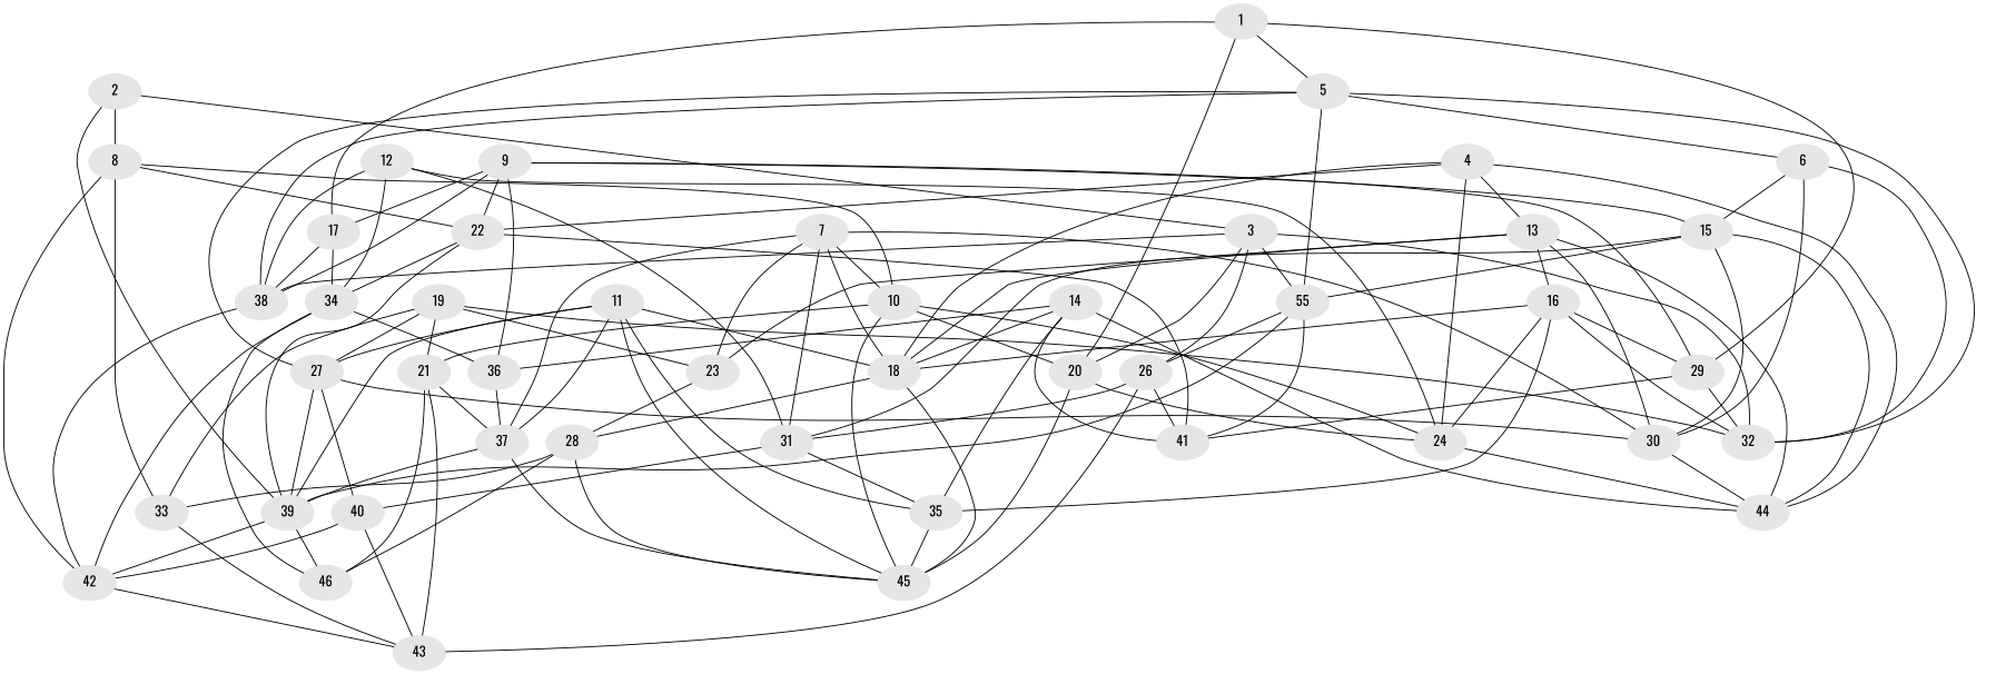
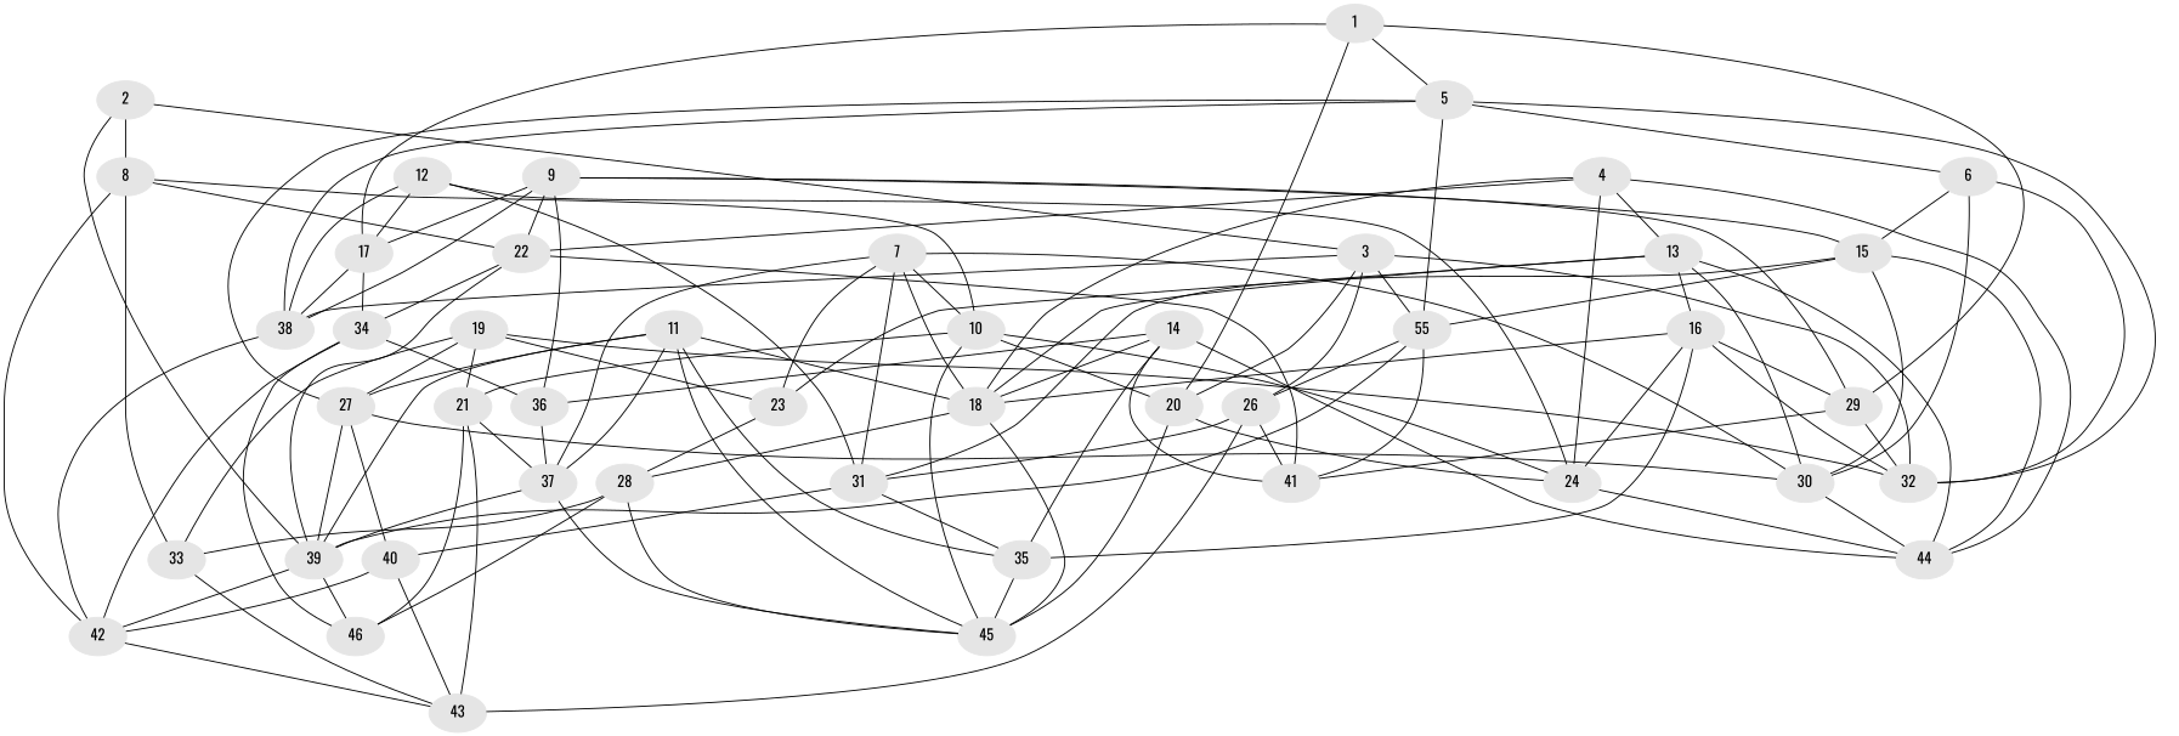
  graph {
    fontname=Oswald
    node [color=gray90 fontname=Oswald style=filled]
    edge [fontname=Oswald weight=1.0]
    1
    5
    17
    20
    29
    n6 [label=55]
    32
    38
    6
    27
    34
    24
    45
    41
    2
    3
    8
    39
    26
    4
    13
    18
    22
    44
    10
    33
    42
    46
    31
    43
    30
    23
    16
    28
    15
    40
    7
    37
    21
    35
    9
    36
    11
    12
    14
    19
    1 -- 5
    1 -- 17
    1 -- 20
    1 -- 29
    5 -- n6
    5 -- 32
    5 -- 38
    5 -- 6
    5 -- 27
    17 -- 38
    17 -- 34 [weight=2.0]
    20 -- 24
    20 -- 45 [weight=2.0]
    29 -- 32
    29 -- 41 [weight=2.0]
    n6 -- 41
    n6 -- 39
    n6 -- 26
    38 -- 42
    6 -- 32
    6 -- 30
    6 -- 15
    27 -- 39
    27 -- 30
    27 -- 40
    34 -- 42
    34 -- 46
    34 -- 36
    24 -- 44
    2 -- 3
    2 -- 8
    2 -- 39
    3 -- 20
    3 -- n6
    3 -- 32
    3 -- 38
    3 -- 26
    8 -- 22
    8 -- 10
    8 -- 33 [weight=2.0]
    8 -- 42
    39 -- 42
    39 -- 46
    26 -- 41
    26 -- 31
    26 -- 43 [weight=2.0]
    4 -- 24
    4 -- 13
    4 -- 18
    4 -- 22
    4 -- 44
    13 -- 18
    13 -- 44
    13 -- 30
    13 -- 23
    13 -- 16
    18 -- 45
    18 -- 28
    22 -- 34
    22 -- 41
    22 -- 39
    10 -- 20
    10 -- 24
    10 -- 45
    10 -- 21
    33 -- 43
    42 -- 43
    31 -- 40
    31 -- 35
    30 -- 44
    23 -- 28
    16 -- 29
    16 -- 32
    16 -- 24
    16 -- 18
    16 -- 35
    28 -- 45
    28 -- 33 [weight=2.0]
    28 -- 46
    15 -- n6
    15 -- 44
    15 -- 31
    15 -- 30
    40 -- 42
    40 -- 43
    7 -- 18
    7 -- 10
    7 -- 31
    7 -- 30
    7 -- 23
    7 -- 37
    37 -- 45
    37 -- 39
    21 -- 46
    21 -- 43
    21 -- 37
    35 -- 45
    9 -- 17
    9 -- 29
    9 -- 38
    9 -- 22
    9 -- 15
    9 -- 36
    36 -- 37
    11 -- 27
    11 -- 45
    11 -- 39
    11 -- 18
    11 -- 37
    11 -- 35
-   12 -- 34
+   12 -- 17
    12 -- 38
    12 -- 24
    12 -- 31
    14 -- 41
    14 -- 18
    14 -- 44
    14 -- 35 [weight=2.0]
    14 -- 36
    19 -- 32
    19 -- 27
    19 -- 33
    19 -- 23
    19 -- 21 [weight=2.0]
  }
